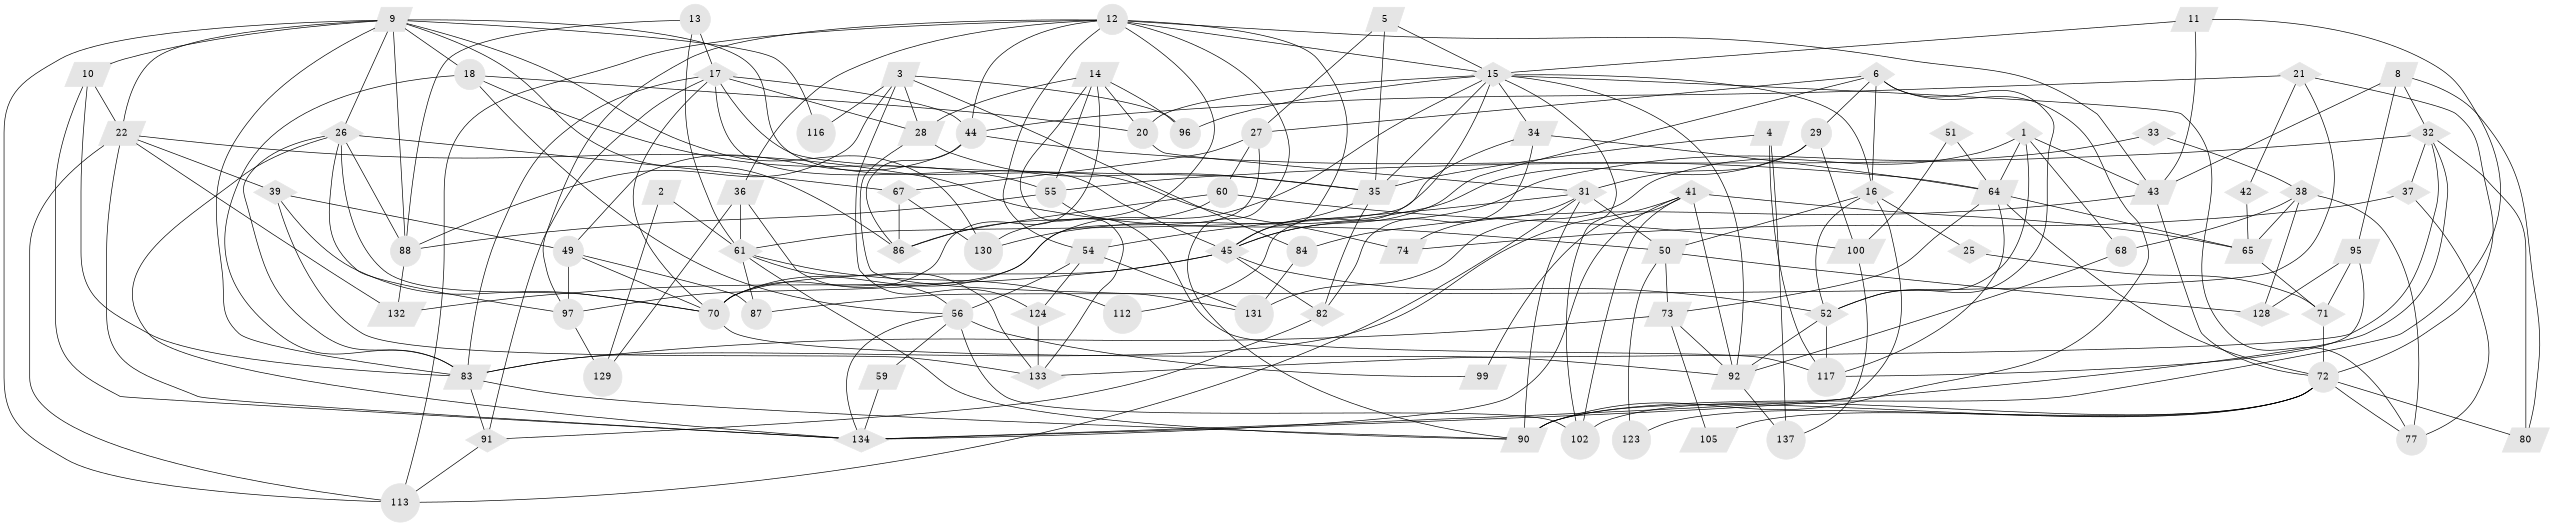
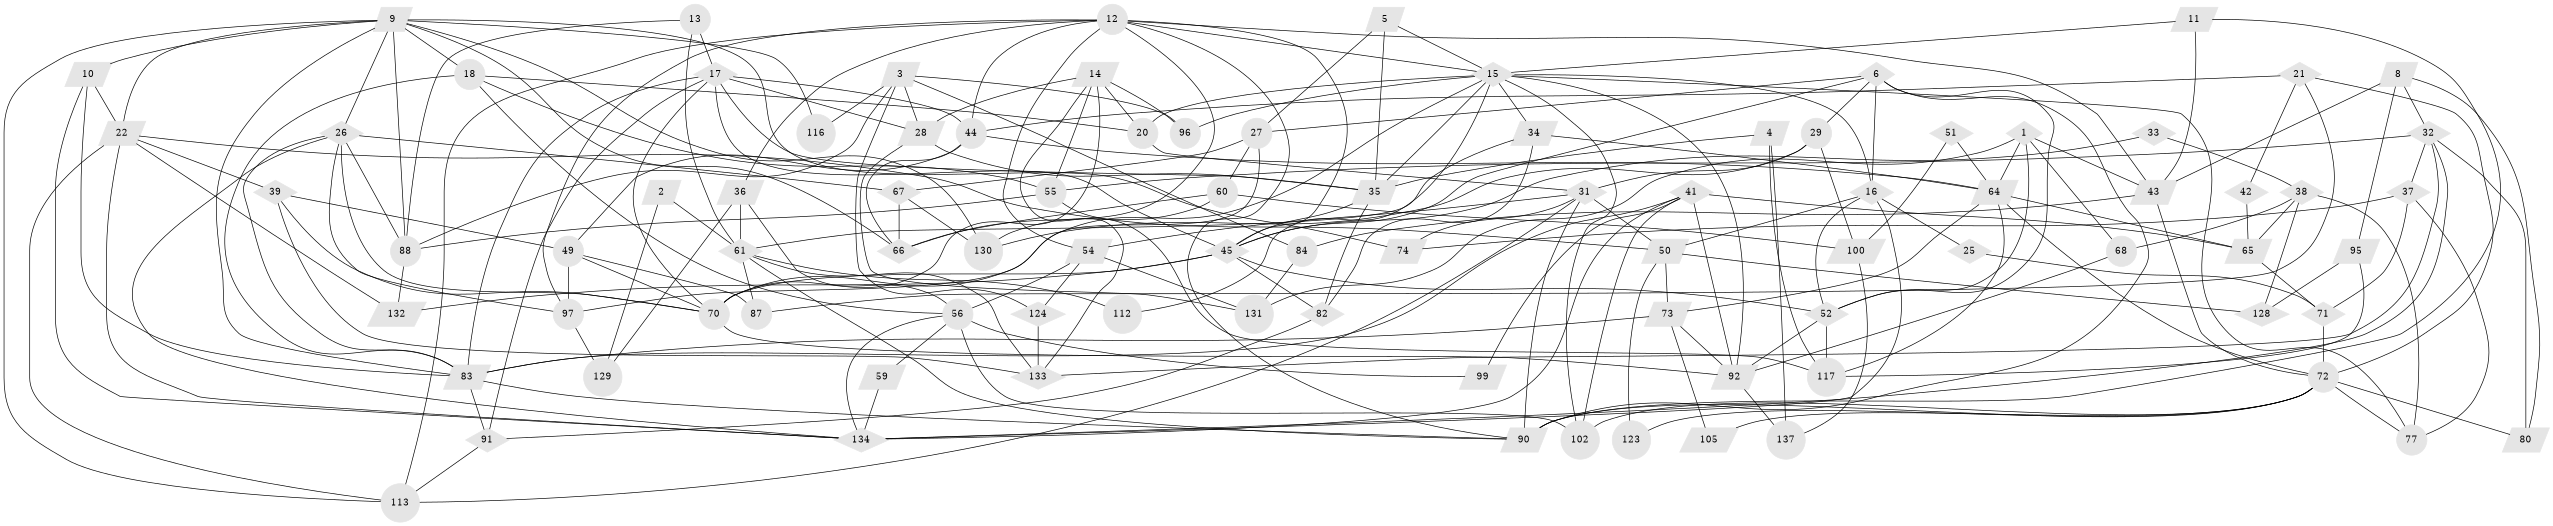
  graph {
    node [color=gray90 shape=parallelogram style=filled]
    1 [shape=diamond super="+19"]
    43 [super="+115"]
    52 [shape=diamond super="+126"]
    64 [super="+76"]
    68 [shape=circle]
    131 [shape=circle]
    84 [shape=circle]
    72 [shape=circle super="+93"]
    117 [shape=circle]
    92
    65 [super="+85"]
    73 [super="+78"]
    2 [super="+106"]
    61 [shape=diamond super="+63"]
    129 [shape=circle]
    18 [shape=circle]
    83 [super="+104"]
    20 [shape=circle]
    55 [shape=circle super="+111"]
    56 [shape=circle super="+135"]
    90 [super="+118"]
    133 [shape=diamond]
    112 [shape=circle]
    87 [shape=circle]
    28 [super="+30"]
    35 [super="+79"]
    3
    88 [shape=circle super="+98"]
    96 [shape=circle]
    116 [shape=circle]
    124 [shape=diamond]
    132
    4 [super="+138"]
    137 [shape=circle]
    45 [shape=diamond super="+114"]
    82 [shape=diamond]
    15 [shape=diamond super="+24"]
    16 [shape=diamond super="+125"]
    97 [shape=circle super="+103"]
    34
    77 [shape=circle super="+107"]
    102 [shape=circle]
    5
    27 [shape=circle super="+53"]
    70 [shape=circle super="+110"]
    67 [shape=diamond super="+121"]
    60 [shape=circle super="+139"]
    6 [shape=diamond super="+7"]
    29 [shape=circle super="+48"]
    134 [shape=diamond super="+136"]
    25 [shape=diamond]
    50 [super="+122"]
    130 [shape=circle]
    31 [shape=diamond super="+81"]
    100
    32 [shape=diamond super="+75"]
    80
    37 [shape=diamond super="+58"]
    8
    95
    128 [shape=diamond]
    9 [super="+62"]
    10
    22 [super="+47"]
    26 [shape=diamond]
    74
-   86 [shape=diamond super="+108"]
+   86 [shape=diamond super="+108" label=66]
    113 [shape=circle]
    39 [shape=diamond super="+94"]
    91 [shape=diamond]
    11
    12 [shape=circle super="+127"]
    36
    44 [shape=circle super="+101"]
    54 [super="+69"]
    49 [shape=circle super="+119"]
    13 [shape=circle super="+109"]
    17 [shape=diamond super="+23"]
    14 [super="+46"]
    71 [shape=diamond]
    123 [shape=circle]
    99
    59
    21 [shape=diamond super="+57"]
    42 [shape=diamond]
    105
    38 [shape=diamond super="+40"]
    33 [shape=diamond]
    41 [shape=diamond super="+89"]
    51 [shape=diamond]
    1 -- 43 [weight=2]
    1 -- 52
    1 -- 64 [weight=2]
    1 -- 68
    1 -- 131
    43 -- 84
    43 -- 72
    52 -- 117
    52 -- 92
    64 -- 72
    64 -- 117
    64 -- 65
    64 -- 73
    68 -- 92
    84 -- 131
    72 -- 90
    72 -- 77
    72 -- 102
    72 -- 80
    72 -- 123
    72 -- 105
    92 -- 137
    65 -- 71
    73 -- 92
    73 -- 83
    73 -- 105
    2 -- 61
    2 -- 129
    61 -- 90
    61 -- 133
    61 -- 112
    61 -- 87
    18 -- 83
    18 -- 20
    18 -- 55
    18 -- 56
    83 -- 90
    83 -- 91
    20 -- 31
    55 -- 117
    55 -- 88
    56 -- 102
    56 -- 134
    56 -- 99
    56 -- 59
    28 -- 131
    28 -- 35
    35 -- 45
    35 -- 82
    3 -- 84
    3 -- 28
    3 -- 88
    3 -- 96
    3 -- 116
    3 -- 124
    88 -- 132
    124 -- 133
    4 -- 117
    4 -- 35
    4 -- 137
    45 -- 52
    45 -- 132
    45 -- 82
    45 -- 70
    82 -- 91
    15 -- 92
    15 -- 20
    15 -- 112
    15 -- 35
    15 -- 96
    15 -- 16
    15 -- 97
    15 -- 34
    15 -- 77
    15 -- 102
    16 -- 52
    16 -- 134
    16 -- 25
    16 -- 50
    97 -- 129
    34 -- 64
    34 -- 61
    34 -- 82
    5 -- 35
    5 -- 15
    5 -- 27
    27 -- 70
    27 -- 67
    27 -- 60
    70 -- 92
    67 -- 130
    67 -- 86
    60 -- 130
    60 -- 100
    60 -- 86
    6 -- 52
    6 -- 90 [weight=2]
    6 -- 45
    6 -- 16
    6 -- 27
    6 -- 29
    29 -- 130
    29 -- 31
    29 -- 100
    25 -- 71
    50 -- 73
    50 -- 128
    50 -- 123
    31 -- 90
    31 -- 50
    31 -- 74
    31 -- 113
    31 -- 54
    100 -- 137
    32 -- 55
    32 -- 133
    32 -- 134
    32 -- 80
    32 -- 37
    37 -- 77
    37 -- 74
-   95 -- 71
+   37 -- 71
    8 -- 43
    8 -- 32
    8 -- 80
    8 -- 95
    95 -- 117
    95 -- 128
    9 -- 18
    9 -- 83
    9 -- 88
    9 -- 116
    9 -- 130
    9 -- 10
    9 -- 22
    9 -- 26
    9 -- 74
    9 -- 86
    9 -- 113
    10 -- 83
    10 -- 134
    10 -- 22
    22 -- 132
    22 -- 134
    22 -- 50
    22 -- 113
    22 -- 39
    26 -- 83
    26 -- 88
    26 -- 97
    26 -- 70
    26 -- 67
    26 -- 134
    39 -- 133
    39 -- 70
    39 -- 49 [weight=2]
    91 -- 113
    11 -- 43
    11 -- 90
    11 -- 15
    12 -- 43
    12 -- 90
    12 -- 45
    12 -- 15
    12 -- 97
    12 -- 86
    12 -- 113
    12 -- 36
    12 -- 44
    12 -- 54
    36 -- 61
    36 -- 129
    36 -- 56
    44 -- 64
    44 -- 86
    44 -- 49
    54 -- 131
    54 -- 56
    54 -- 124
    49 -- 87
    49 -- 97
    49 -- 70
    13 -- 61
    13 -- 88
    13 -- 17 [weight=2]
    17 -- 83
    17 -- 28
    17 -- 35
    17 -- 45
    17 -- 70
    17 -- 91
    17 -- 44
    14 -- 20
    14 -- 55
    14 -- 133
    14 -- 28
    14 -- 96
    14 -- 70
    71 -- 72
    59 -- 134
    21 -- 72
    21 -- 87
    21 -- 44
    21 -- 42
    42 -- 65
    38 -- 68
    38 -- 65
    38 -- 77
    38 -- 128
    33 -- 45
    33 -- 38
    41 -- 92
    41 -- 65
    41 -- 83
    41 -- 102
    41 -- 134
    41 -- 99
    51 -- 64
    51 -- 100
  }
